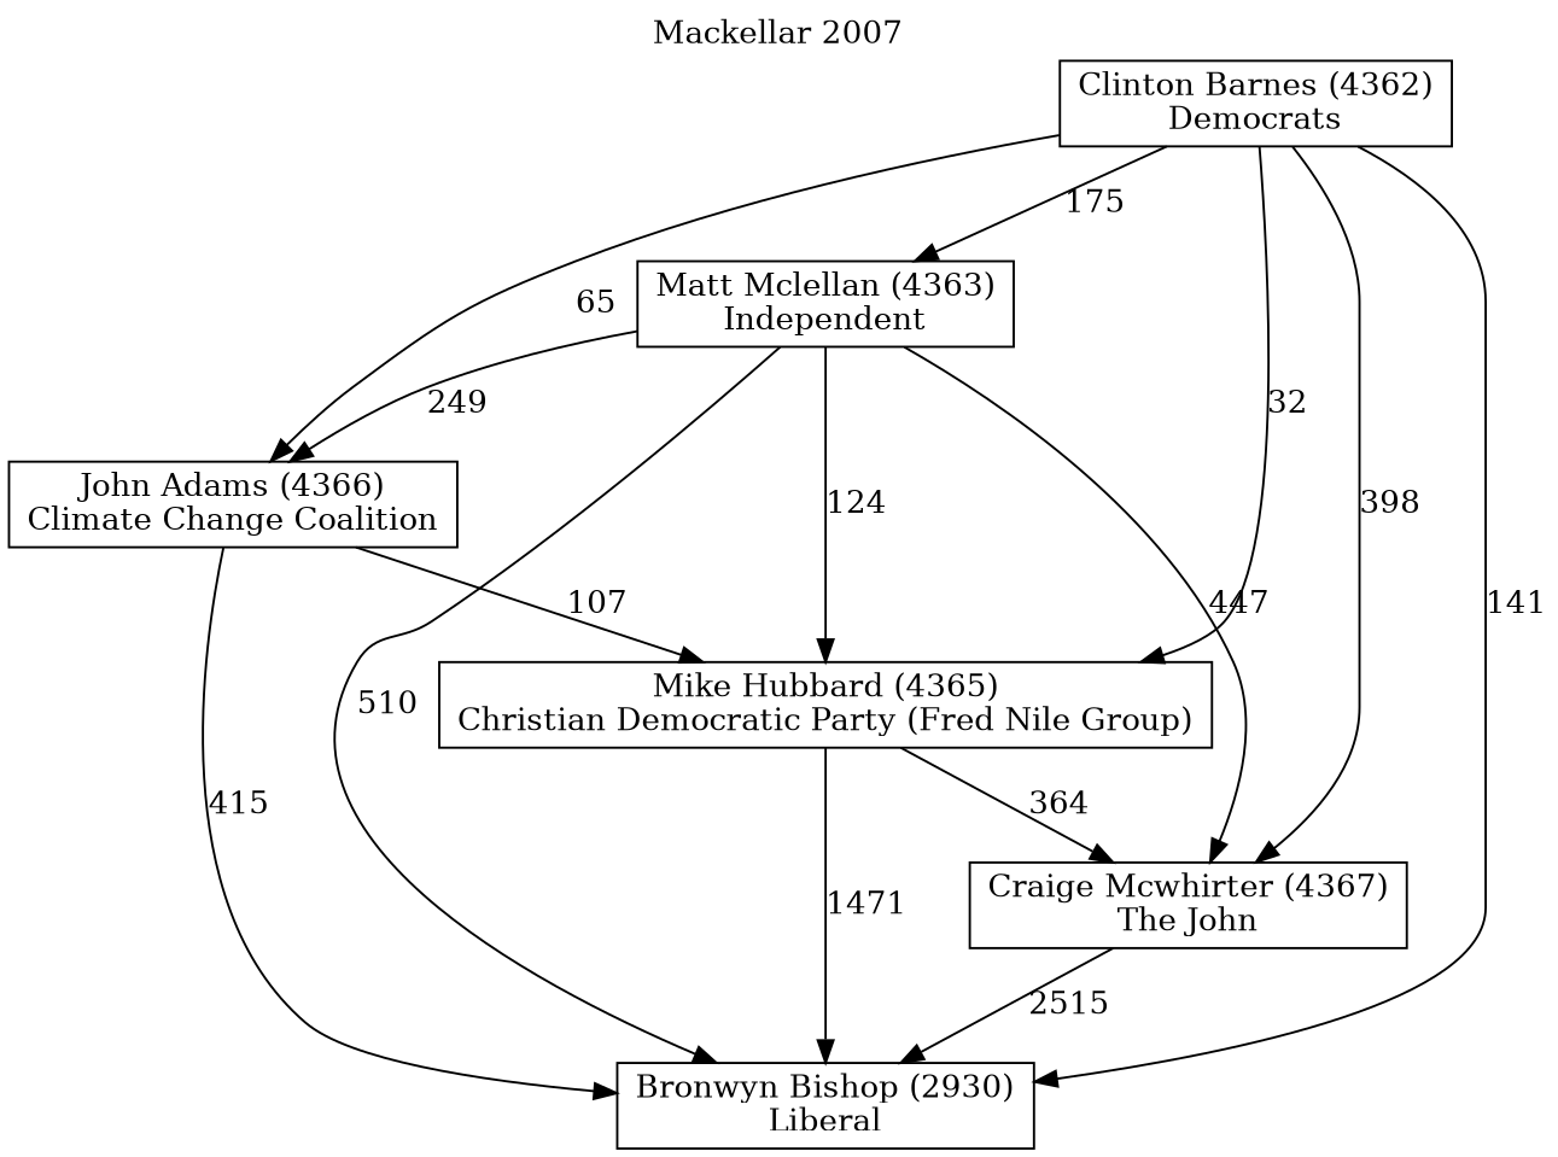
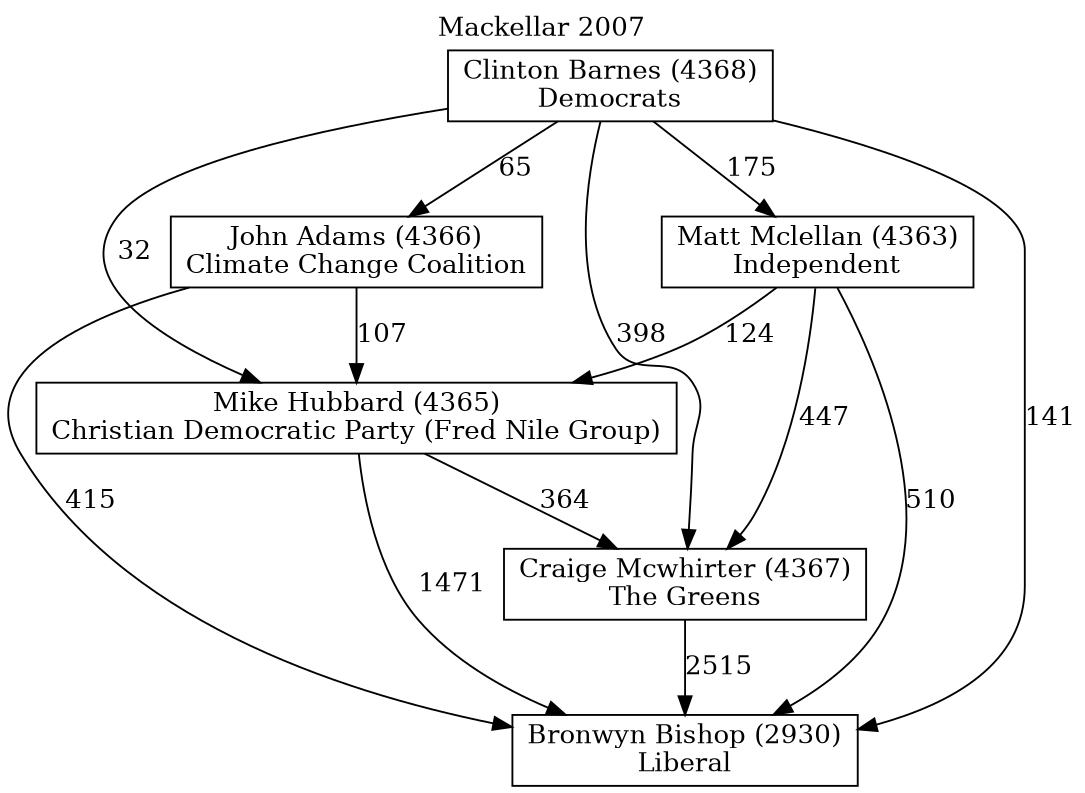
  digraph {
    label="Mackellar 2007"
    labelloc=t
    mclimit=10
    node [shape=box]
    n1 [label="Bronwyn Bishop (2930)\nLiberal"]
-   n2 [label="Craige Mcwhirter (4367)\nThe John"]
+   n2 [label="Craige Mcwhirter (4367)\nThe Greens"]
    n3 [label="Mike Hubbard (4365)\nChristian Democratic Party (Fred Nile Group)"]
    n4 [label="John Adams (4366)\nClimate Change Coalition"]
    n5 [label="Matt Mclellan (4363)\nIndependent"]
-   n6 [label="Clinton Barnes (4362)\nDemocrats"]
+   n6 [label="Clinton Barnes (4368)\nDemocrats"]
    n2 -> n1 [label=2515]
    n3 -> n1 [label=1471]
    n3 -> n2 [label=364]
    n4 -> n1 [label=415]
    n4 -> n3 [label=107]
    n5 -> n1 [label=510]
    n5 -> n2 [label=447]
    n5 -> n3 [label=124]
-   n5 -> n4 [label=249]
    n6 -> n1 [label=141]
    n6 -> n2 [label=398]
    n6 -> n3 [label=32]
    n6 -> n4 [label=65]
    n6 -> n5 [label=175]
  }
